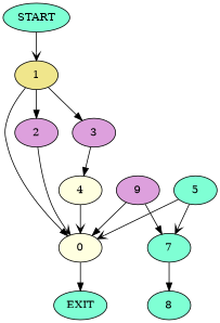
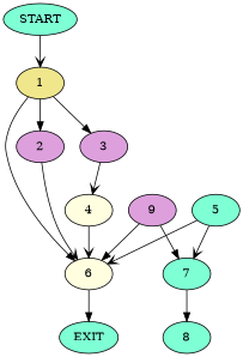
  digraph {
    node [fillcolor=aquamarine style=filled]
    edge [arrowhead=normal]
    n1 [label=START]
    1 [fillcolor=khaki]
    2 [fillcolor=plum]
    3 [fillcolor=plum]
-   6 [fillcolor=lightyellow label=0]
+   6 [fillcolor=lightyellow]
    n6 [label=EXIT]
    4 [fillcolor=lightyellow]
    5
    7
    8
    9 [fillcolor=plum]
    n1 -> 1 [arrowhead=vee]
    1 -> 2
    1 -> 3
    1 -> 6
    2 -> 6 [arrowhead=vee]
-   3 -> 4
+   3 -> 4 [arrowhead=vee]
    6 -> n6
    4 -> 6 [arrowhead=vee]
    5 -> 6 [arrowhead=vee]
    5 -> 7 [arrowhead=vee]
    7 -> 8
    9 -> 6
    9 -> 7
  }
